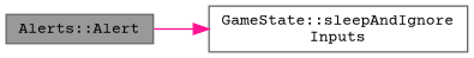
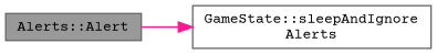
  digraph {
    rankdir=LR
    fontname="Courier Prime"
    node [fontname="Courier Prime" fontsize=10 shape=box style=filled]
    n1 [color=gray40 fillcolor=grey60 fontcolor=black height=0.2 label="Alerts::Alert" width=0.4]
-   n2 [color=grey40 fillcolor=white height=0.2 label="GameState::sleepAndIgnore\lInputs" width=0.4]
+   n2 [color=grey40 fillcolor=white height=0.2 label="GameState::sleepAndIgnore\lAlerts" width=0.4]
    n1 -> n2 [color=deeppink fontname="Courier Prime" fontsize=10 labelfontname=Helvetica labelfontsize=10 style=solid]
  }
